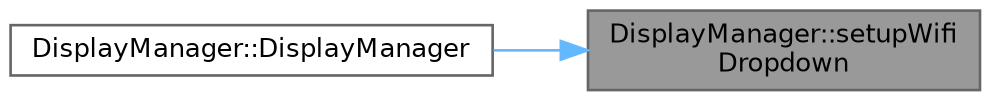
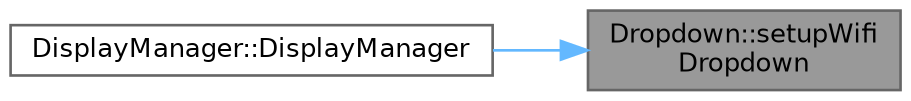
  digraph {
    rankdir=RL
    node [fontname=Helvetica fontsize=10 shape=box style=filled]
-   n1 [color=gray40 fillcolor=grey60 fontcolor=black height=0.2 label="DisplayManager::setupWifi\lDropdown" width=0.4]
+   n1 [color=gray40 fillcolor=grey60 fontcolor=black height=0.2 label="Dropdown::setupWifi\lDropdown" width=0.4]
    n2 [color=grey40 fillcolor=white height=0.2 label="DisplayManager::DisplayManager" width=0.4]
    n1 -> n2 [color=steelblue1 dir=back fontname=Helvetica fontsize=10 labelfontname=Helvetica labelfontsize=10 style=solid]
  }
